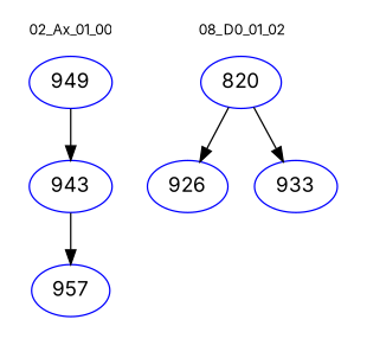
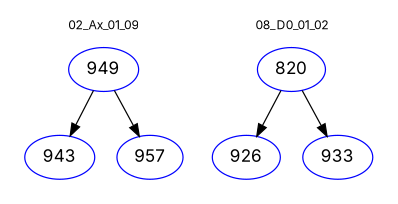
  digraph {
    fontname=Inter
    node [color=blue fontname=Inter]
    edge [color=black fontname=Inter]
    n1 [label=949]
    n2 [label=943]
    n3 [label=957]
    n4 [label=820]
    n5 [label=926]
    n6 [label=933]
    subgraph cluster_1 {
      color=white
      fontsize=10
-     label="02_Ax_01_00"
+     label="02_Ax_01_09"
      n1
      n2
      n3
    }
    subgraph cluster_2 {
      color=white
      fontsize=10
      label="08_D0_01_02"
      n4
      n5
      n6
    }
    n1 -> n2
-   n2 -> n3
+   n1 -> n3
    n4 -> n5
    n4 -> n6
  }
